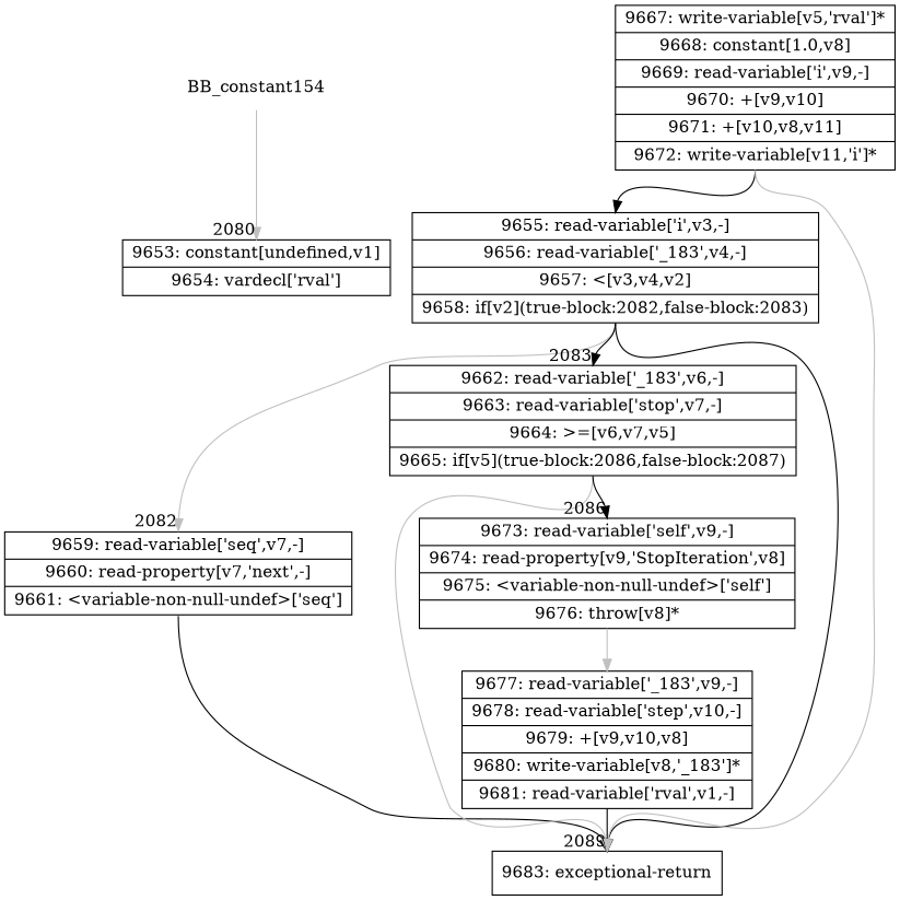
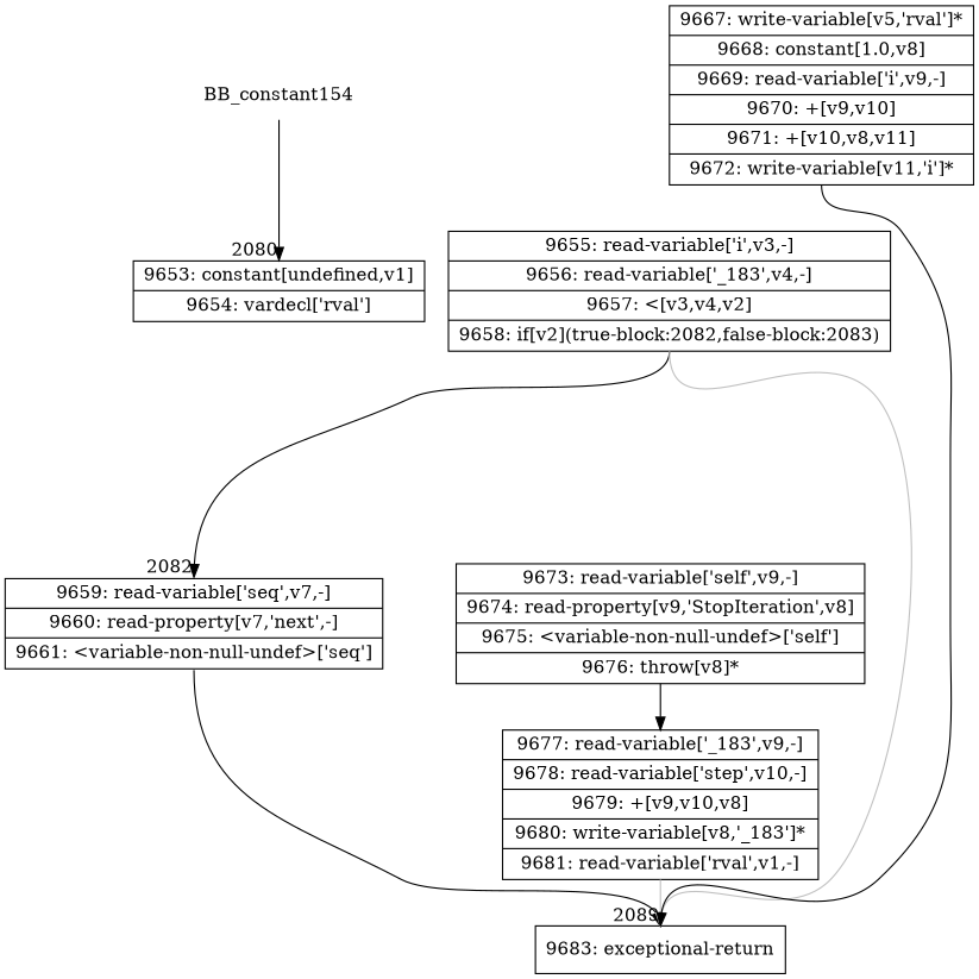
  digraph {
    rankdir=TD
    node [shape=record]
    edge [headport=n tailport=s]
    n1 [label=BB_constant154 shape=none]
    n2 [label="{9653: constant[undefined,v1]|9654: vardecl['rval']}"]
    n3 [label="{9655: read-variable['i',v3,-]|9656: read-variable['_183',v4,-]|9657: \<[v3,v4,v2]|9658: if[v2](true-block:2082,false-block:2083)}"]
    n4 [label="{9659: read-variable['seq',v7,-]|9660: read-property[v7,'next',-]|9661: \<variable-non-null-undef\>['seq']}"]
-   n5 [label="{9662: read-variable['_183',v6,-]|9663: read-variable['stop',v7,-]|9664: \>=[v6,v7,v5]|9665: if[v5](true-block:2086,false-block:2087)}"]
    n6 [label="{9683: exceptional-return}"]
    n7 [label="{9673: read-variable['self',v9,-]|9674: read-property[v9,'StopIteration',v8]|9675: \<variable-non-null-undef\>['self']|9676: throw[v8]*}"]
    n8 [label="{9677: read-variable['_183',v9,-]|9678: read-variable['step',v10,-]|9679: +[v9,v10,v8]|9680: write-variable[v8,'_183']*|9681: read-variable['rval',v1,-]}"]
    n9 [label="{9667: write-variable[v5,'rval']*|9668: constant[1.0,v8]|9669: read-variable['i',v9,-]|9670: +[v9,v10]|9671: +[v10,v8,v11]|9672: write-variable[v11,'i']*}"]
-   n1 -> n2 [headlabel="    2080" color=gray]
-   n3 -> n4 [headlabel="      2082" color=gray]
-   n3 -> n5 [headlabel="      2083"]
-   n3 -> n6 [color=black headlabel="      2089"]
+   n1 -> n2 [headlabel="    2080"]
+   n3 -> n4 [headlabel="      2082"]
+   n3 -> n6 [color=gray headlabel="      2089"]
    n4 -> n6 [color=black]
-   n5 -> n6 [color=gray]
-   n5 -> n7 [headlabel="      2086"]
-   n7 -> n8 [color=gray]
-   n8 -> n6 [color=black]
-   n9 -> n3
-   n9 -> n6 [color=gray]
+   n7 -> n8
+   n8 -> n6 [color=gray]
+   n9 -> n6 [color=black]
  }
